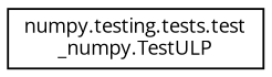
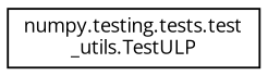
  digraph {
    rankdir=LR
    fontname="Open Sans"
-   n1 [color=black fillcolor=white fontname="Open Sans" fontsize=10 height=0.2 label="numpy.testing.tests.test\l_numpy.TestULP" shape=record style=filled width=0.4]
+   n1 [color=black fillcolor=white fontname="Open Sans" fontsize=10 height=0.2 label="numpy.testing.tests.test\l_utils.TestULP" shape=record style=filled width=0.4]
  }
